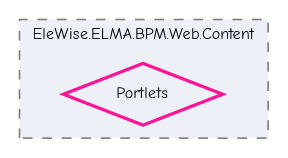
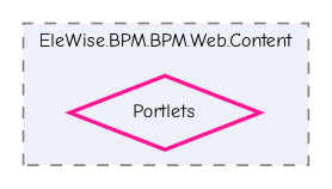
  digraph {
    compound=true
    fontname="Comic Neue"
    n1 [color=deeppink fillcolor="#edf0f7" fontname="Comic Neue" fontsize=10 height=0.2 label=Portlets shape=diamond style="filled,bold" width=0.4]
    subgraph cluster_1 {
      bgcolor="#edf0f7"
      fontsize=10
-     label="EleWise.ELMA.BPM.Web.Content"
+     label="EleWise.BPM.BPM.Web.Content"
      pencolor=grey50
      style="filled,dashed"
      n1
    }
  }
